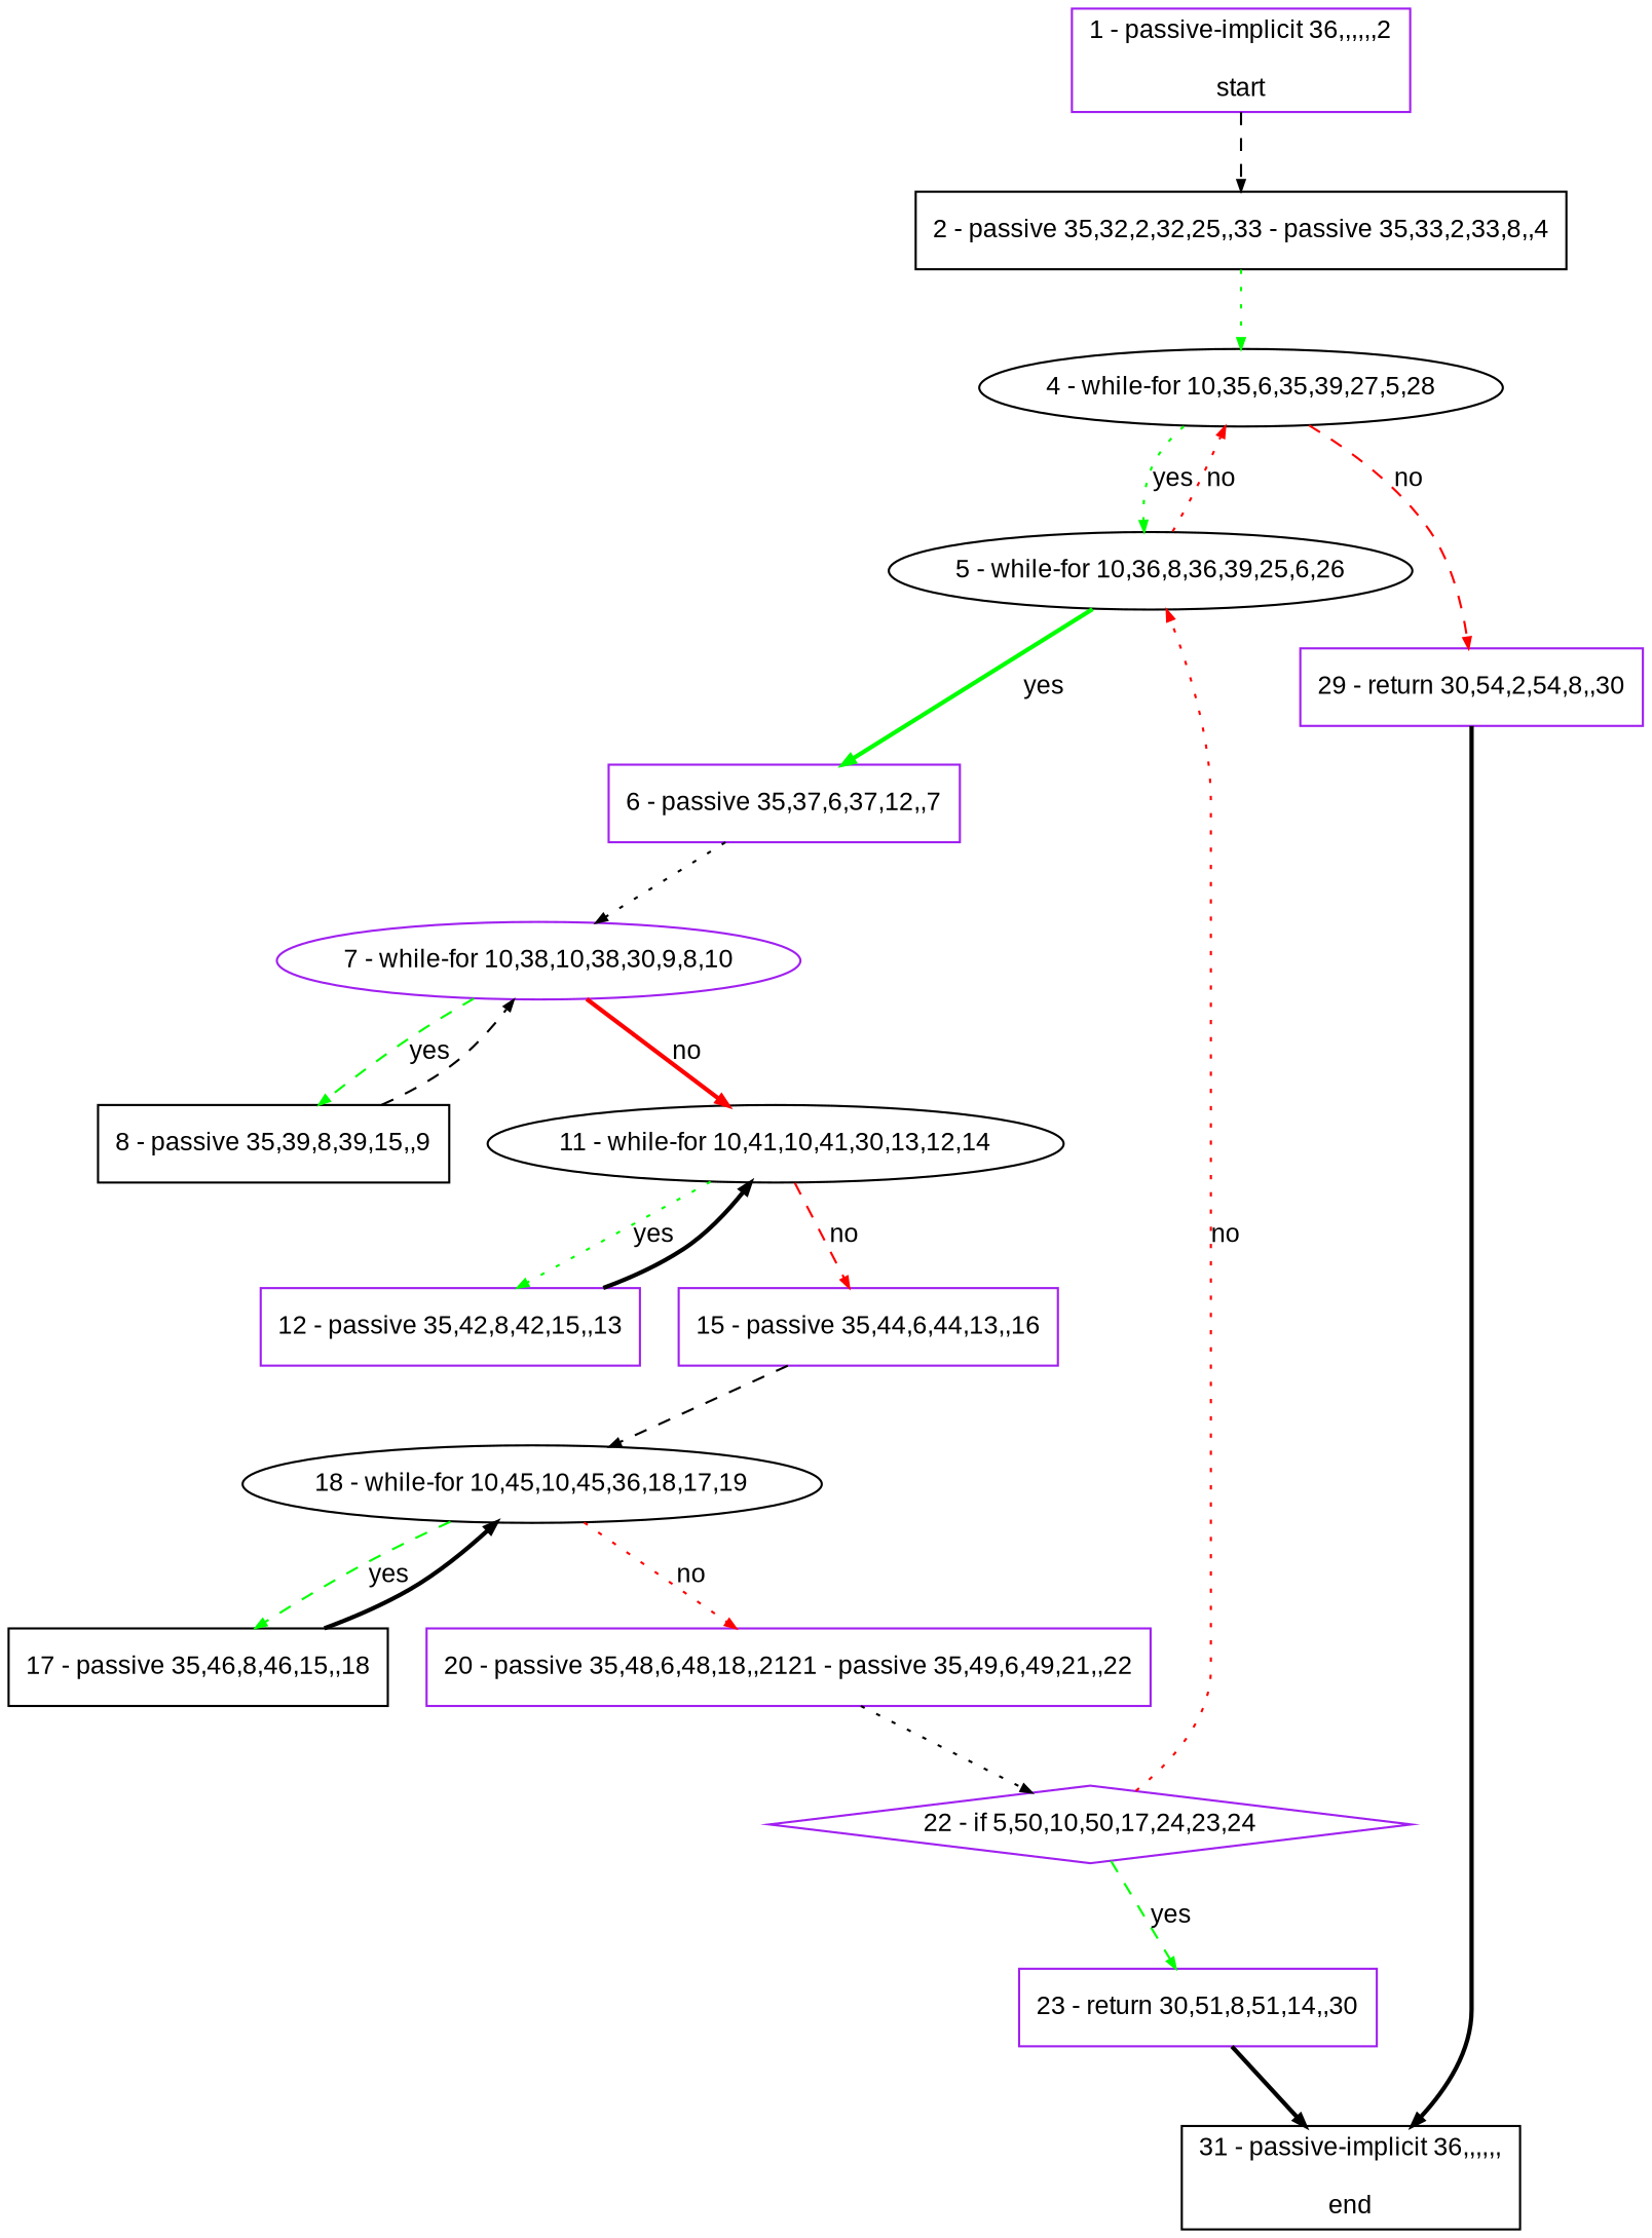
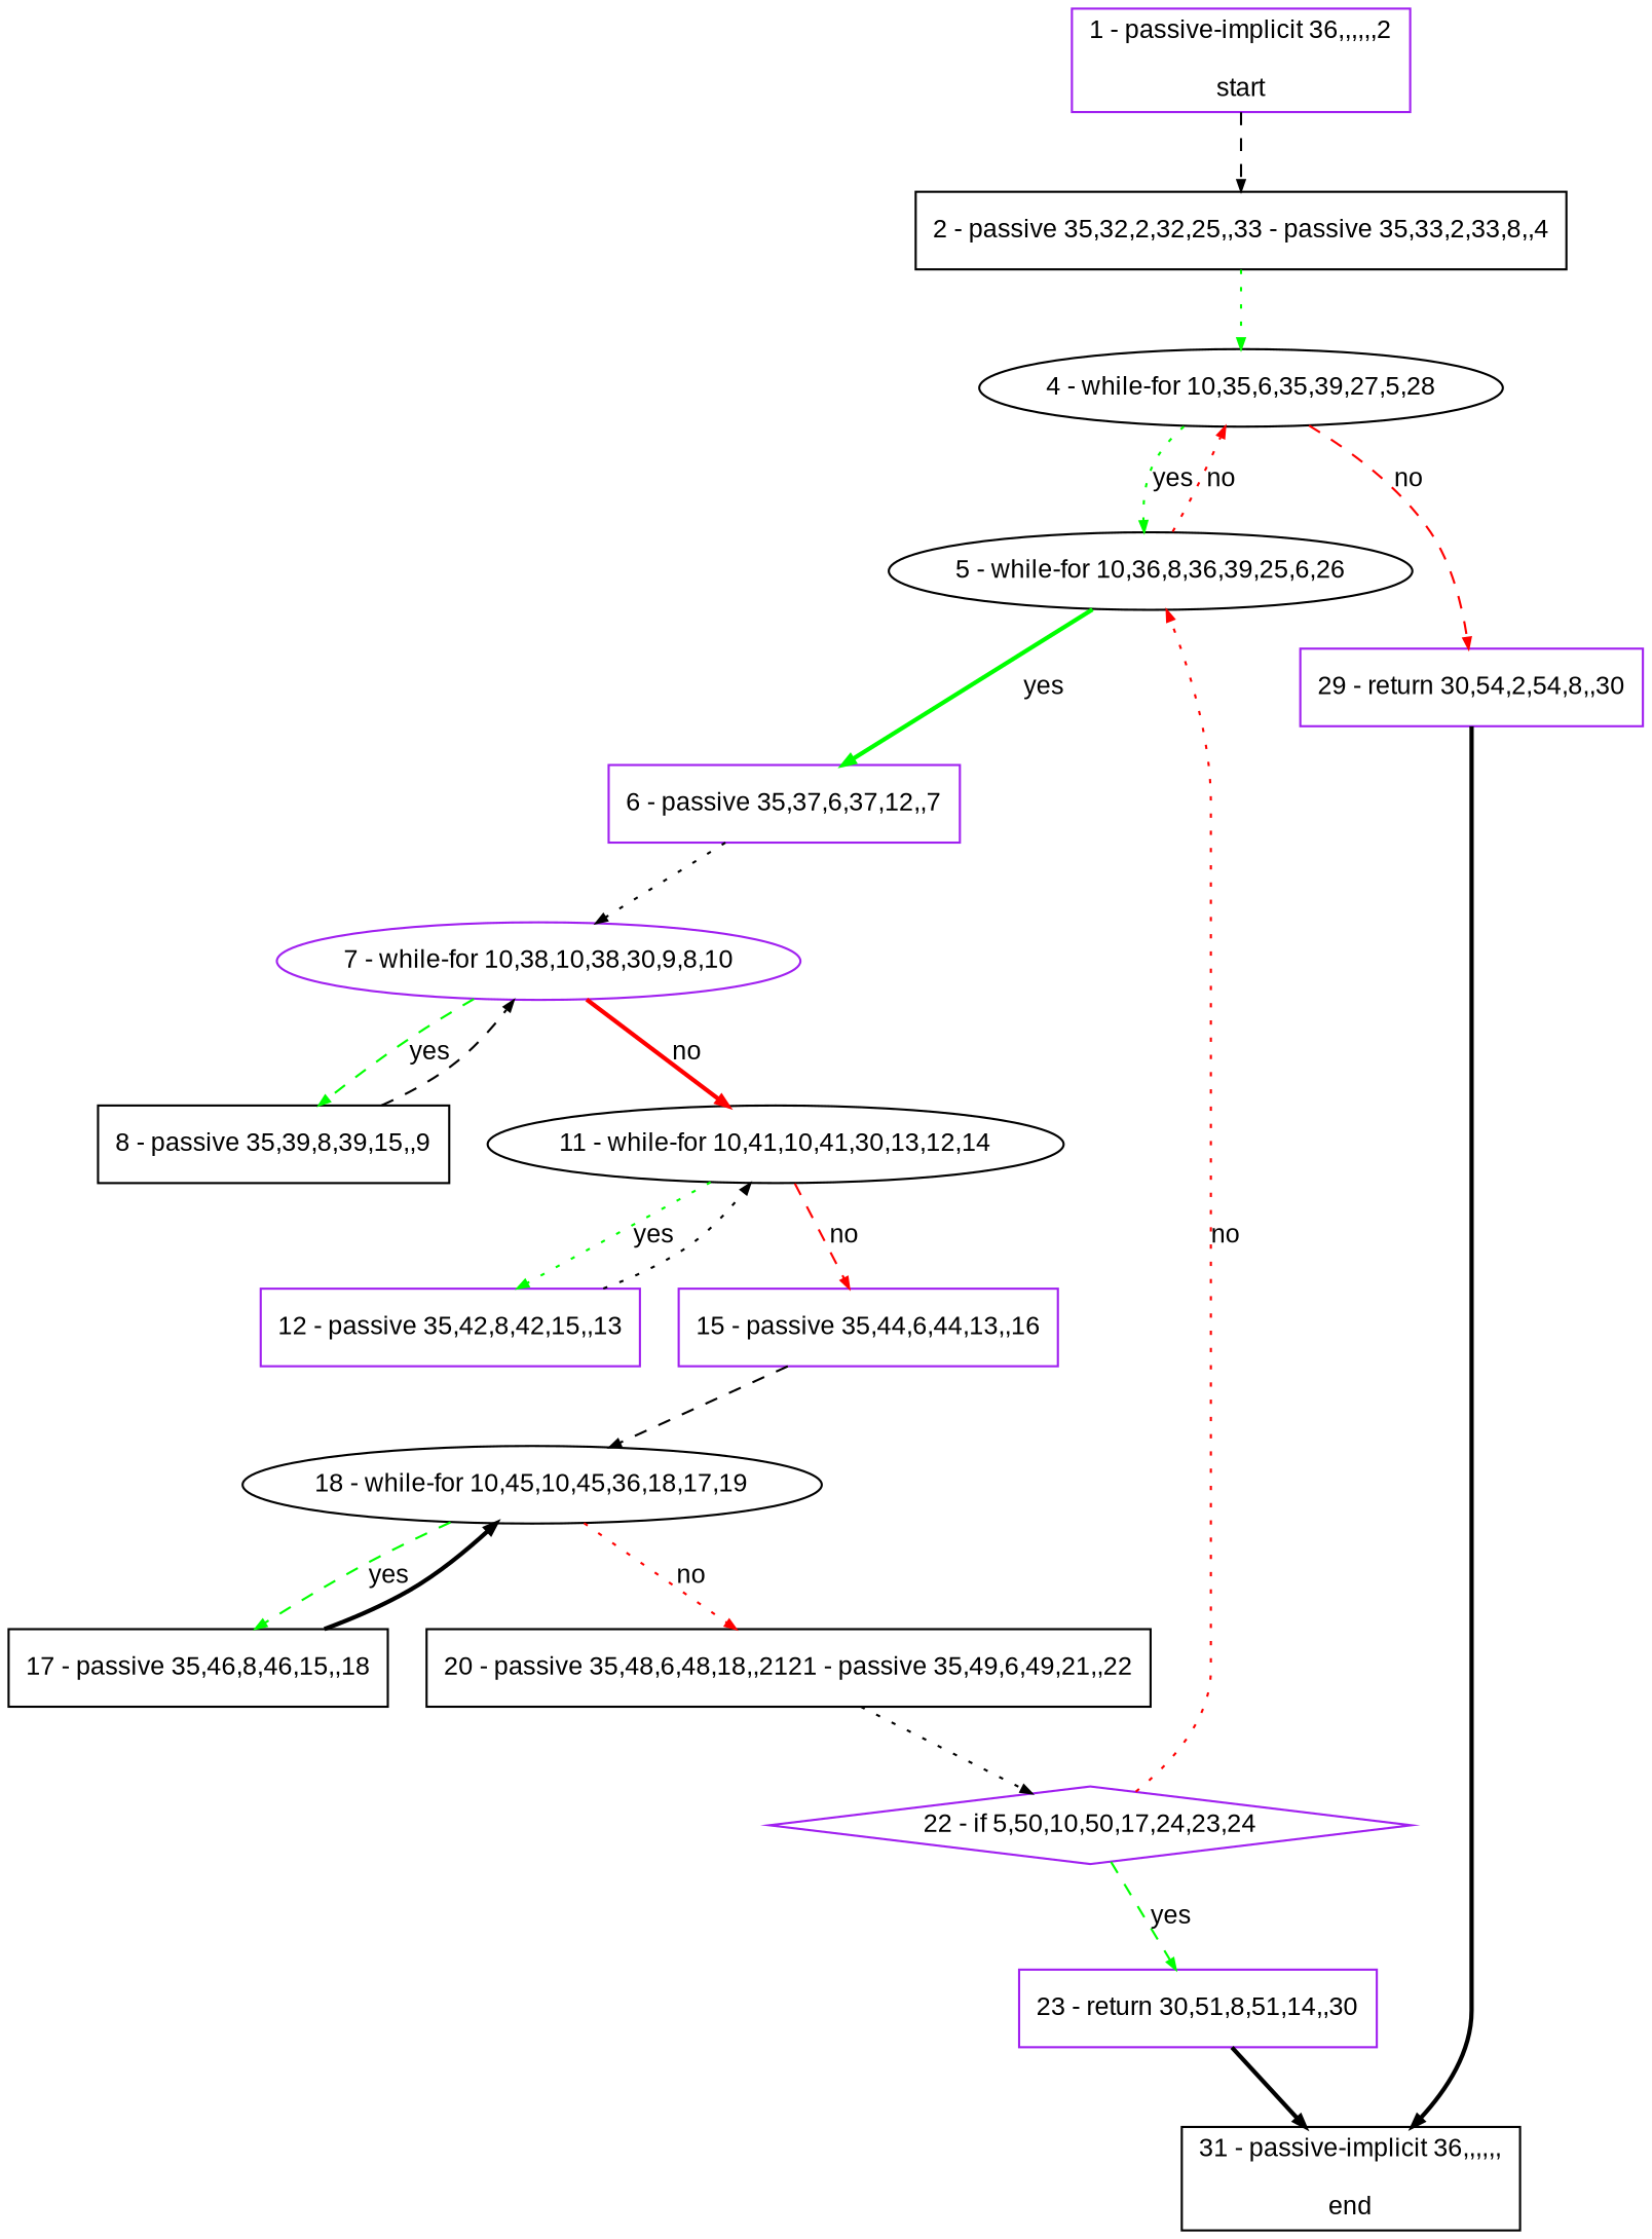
  digraph {
    bgcolor=white
    compound=true
    fillcolor="#FFFFCC"
    fontname=Arial
    fontsize=12
    pack=true
    packmode=clust
    style="rounded,filled"
    node [color=purple compound=true fillcolor="#ffffff" fixedsize=false fontname=Arial fontsize=12 node_initialized=no shape=box style=filled]
    edge [arrowhead=normal arrowsize=0.5 arrowtail=none color="#000000" compound=true dir=forward fontcolor=black fontname=Arial fontsize=12 style=dotted]
    n1 [color=black label="2 - passive 35,32,2,32,25,,33 - passive 35,33,2,33,8,,4"]
    n2 [color=black label="4 - while-for 10,35,6,35,39,27,5,28" shape=oval]
    n3 [color=black label="5 - while-for 10,36,8,36,39,25,6,26" shape=oval]
    n4 [label="29 - return 30,54,2,54,8,,30"]
    n5 [label="1 - passive-implicit 36,,,,,,2\n\nstart"]
    n6 [label="6 - passive 35,37,6,37,12,,7"]
    n7 [color=black label="31 - passive-implicit 36,,,,,,\n\nend"]
    n8 [label="7 - while-for 10,38,10,38,30,9,8,10" shape=oval]
    n9 [color=black label="8 - passive 35,39,8,39,15,,9"]
    n10 [color=black label="11 - while-for 10,41,10,41,30,13,12,14" shape=oval]
    n11 [label="12 - passive 35,42,8,42,15,,13"]
    n12 [label="15 - passive 35,44,6,44,13,,16"]
    n13 [color=black label="18 - while-for 10,45,10,45,36,18,17,19" shape=oval]
    n14 [color=black label="17 - passive 35,46,8,46,15,,18"]
-   n15 [label="20 - passive 35,48,6,48,18,,2121 - passive 35,49,6,49,21,,22"]
+   n15 [color=black label="20 - passive 35,48,6,48,18,,2121 - passive 35,49,6,49,21,,22"]
    n16 [label="22 - if 5,50,10,50,17,24,23,24" shape=diamond]
    n17 [label="23 - return 30,51,8,51,14,,30"]
    n1 -> n2 [color="#00ff00"]
    n2 -> n3 [color="#00ff00" label=yes]
    n2 -> n4 [color="#ff0000" label=no style=dashed]
    n3 -> n2 [color="#ff0000" label=no]
    n3 -> n6 [color="#00ff00" label=yes style=bold]
    n4 -> n7 [style=bold]
    n5 -> n1 [style=dashed]
    n6 -> n8
    n8 -> n9 [color="#00ff00" label=yes style=dashed]
    n8 -> n10 [color="#ff0000" label=no style=bold]
    n9 -> n8 [style=dashed]
    n10 -> n11 [color="#00ff00" label=yes]
    n10 -> n12 [color="#ff0000" label=no style=dashed]
-   n11 -> n10 [style=bold]
+   n11 -> n10
    n12 -> n13 [style=dashed]
    n13 -> n14 [color="#00ff00" label=yes style=dashed]
    n13 -> n15 [color="#ff0000" label=no]
    n14 -> n13 [style=bold]
    n15 -> n16
    n16 -> n3 [color="#ff0000" label=no]
    n16 -> n17 [color="#00ff00" label=yes style=dashed]
    n17 -> n7 [style=bold]
  }
